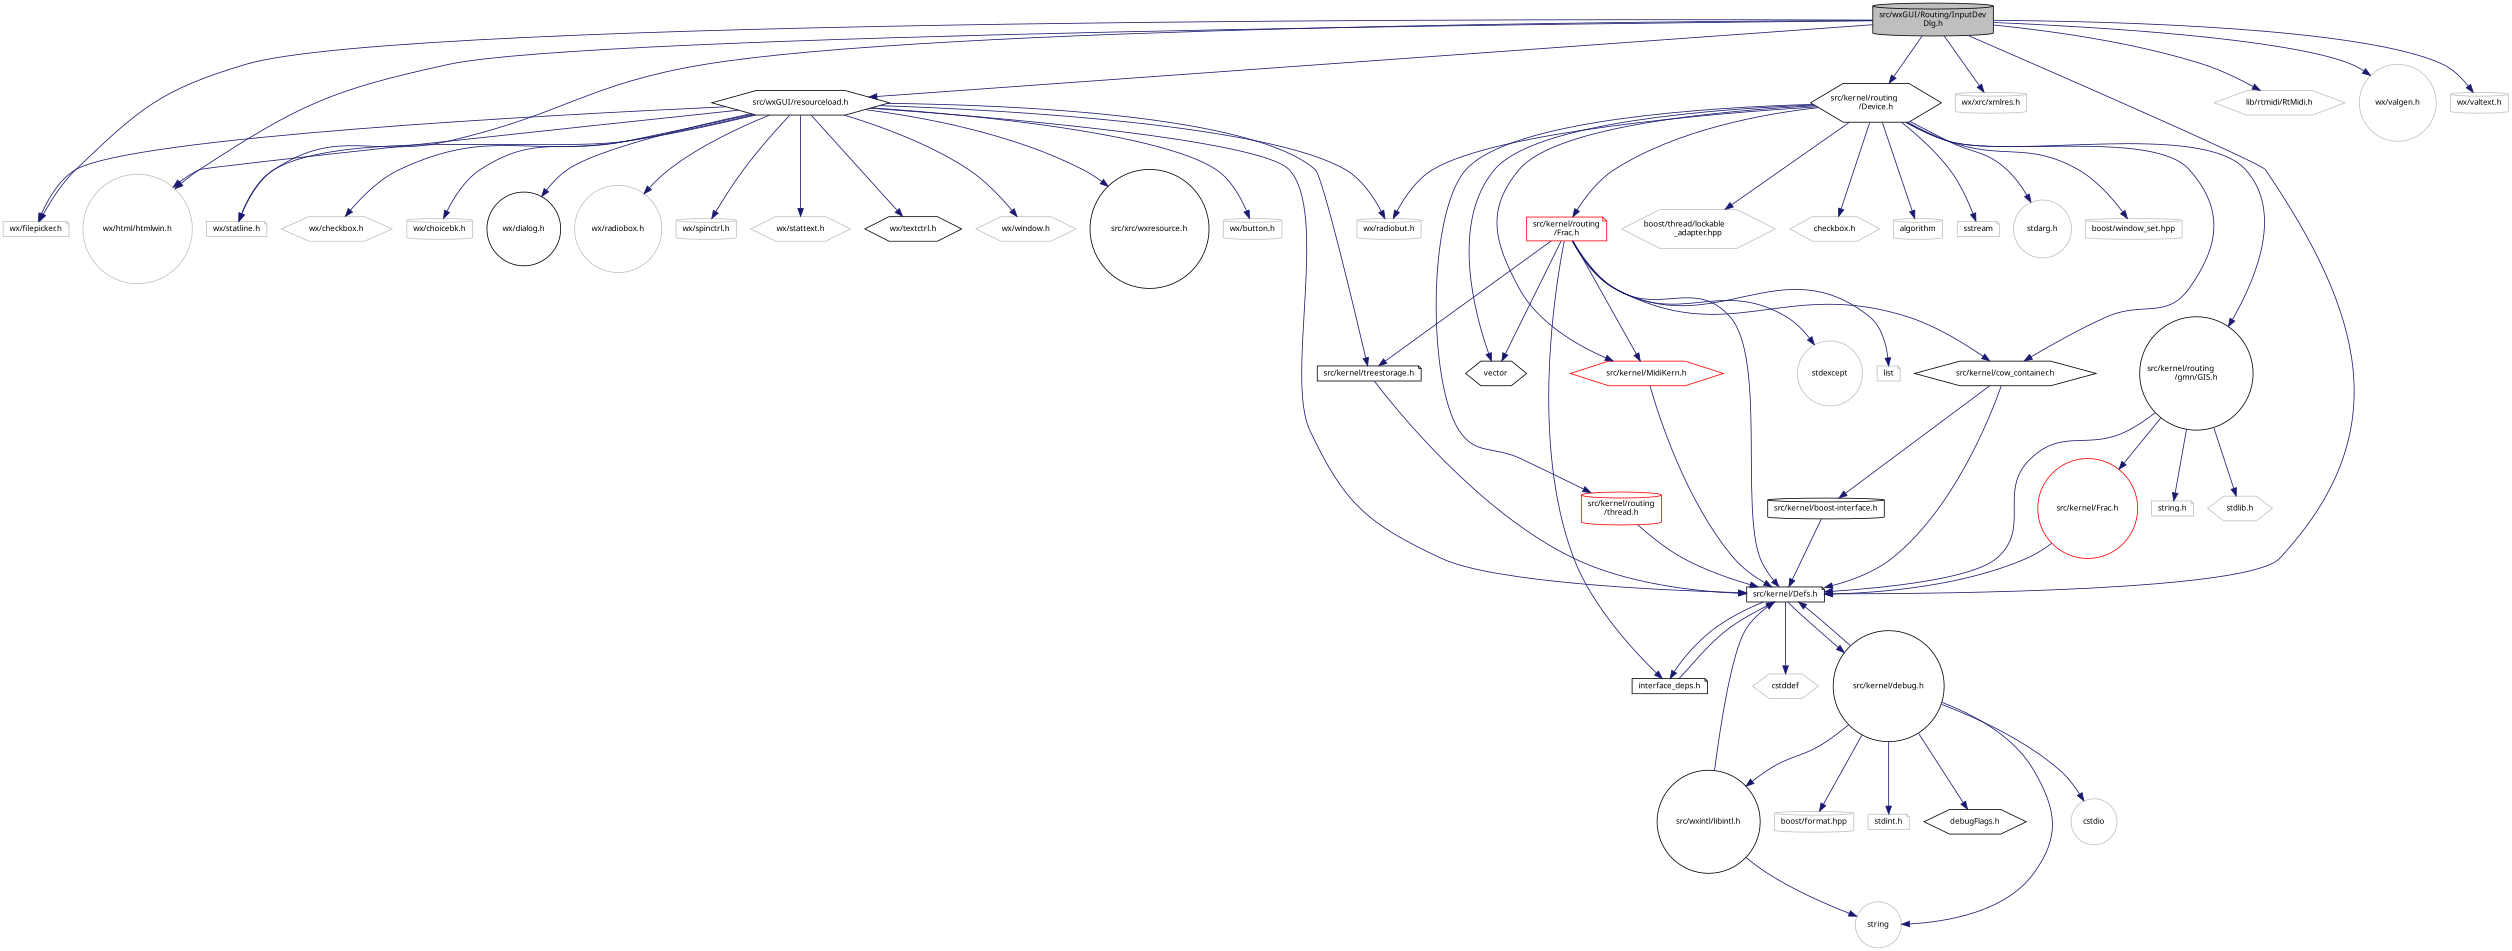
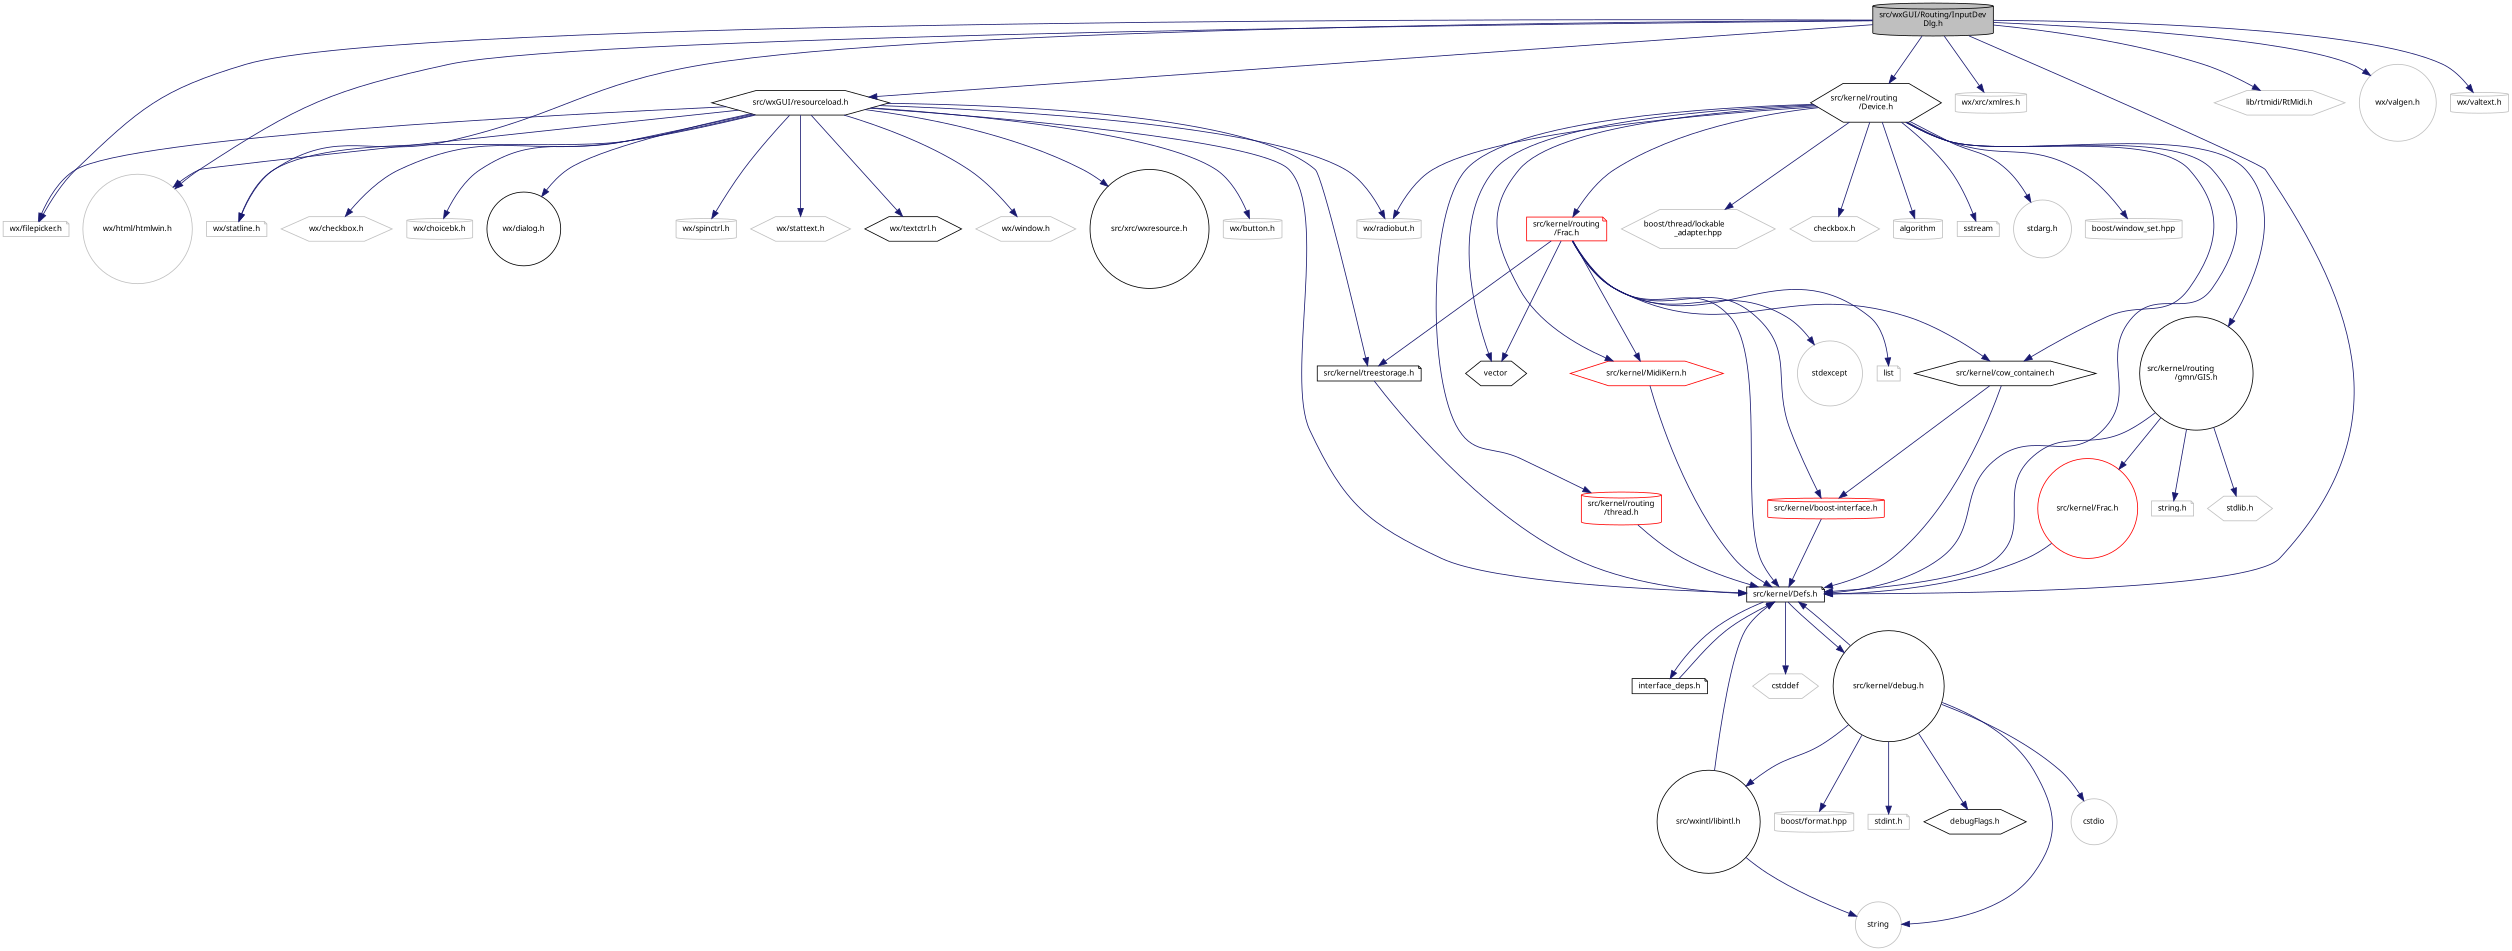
  digraph {
    node [color=grey75 fillcolor=white fontname=Sans fontsize=10 shape=hexagon style=filled]
    edge [color=midnightblue fontname=Sans fontsize=10 labelfontname=Sans labelfontsize=10 style=solid]
    n1 [color=black fillcolor=grey75 fontcolor=black height=0.2 label="src/wxGUI/Routing/InputDev\lDlg.h" shape=cylinder width=0.4]
    n2 [color=black height=0.2 label="src/kernel/Defs.h" shape=note width=0.4]
    n3 [color=black height=0.2 label="src/wxGUI/resourceload.h" width=0.4]
    n4 [height=0.2 label="wx/filepicker.h" shape=note width=0.4]
    n5 [height=0.2 label="wx/html/htmlwin.h" shape=circle width=0.4]
    n6 [height=0.2 label="wx/statline.h" shape=note width=0.4]
    n7 [height=0.2 label="wx/xrc/xmlres.h" shape=cylinder width=0.4]
    n8 [color=black height=0.2 label="src/kernel/routing\l/Device.h" width=0.4]
    n9 [height=0.2 label="lib/rtmidi/RtMidi.h" width=0.4]
    n10 [height=0.2 label="wx/valgen.h" shape=circle width=0.4]
    n11 [height=0.2 label="wx/valtext.h" shape=cylinder width=0.4]
    n12 [color=black height=0.2 label="interface_deps.h" shape=note width=0.4]
    n13 [height=0.2 label=cstddef width=0.4]
    n14 [color=black height=0.2 label="src/kernel/debug.h" shape=circle width=0.4]
    n15 [height=0.2 label="wx/button.h" shape=cylinder width=0.4]
    n16 [height=0.2 label="wx/checkbox.h" width=0.4]
    n17 [height=0.2 label="wx/choicebk.h" shape=cylinder width=0.4]
    n18 [color=black height=0.2 label="wx/dialog.h" shape=circle width=0.4]
-   n19 [height=0.2 label="wx/radiobox.h" shape=circle width=0.4]
    n20 [height=0.2 label="wx/radiobut.h" shape=cylinder width=0.4]
    n21 [height=0.2 label="wx/spinctrl.h" shape=cylinder width=0.4]
    n22 [height=0.2 label="wx/stattext.h" width=0.4]
    n23 [color=black height=0.2 label="wx/textctrl.h" width=0.4]
    n24 [height=0.2 label="wx/window.h" width=0.4]
    n25 [color=black height=0.2 label="src/xrc/wxresource.h" shape=circle width=0.4]
    n26 [color=black height=0.2 label="src/kernel/treestorage.h" shape=note width=0.4]
    n27 [color=black height=0.2 label="src/kernel/cow_container.h" width=0.4]
    n28 [color=black height=0.2 label="src/kernel/routing\l/gmn/GIS.h" shape=circle width=0.4]
    n29 [color=red height=0.2 label="src/kernel/routing\l/Frac.h" shape=note width=0.4]
    n30 [color=red height=0.2 label="src/kernel/MidiKern.h" width=0.4]
    n31 [color=black height=0.2 label=vector width=0.4]
    n32 [color=red height=0.2 label="src/kernel/routing\l/thread.h" shape=cylinder width=0.4]
    n33 [height=0.2 label="boost/thread/lockable\l_adapter.hpp" width=0.4]
    n34 [height=0.2 label="checkbox.h" width=0.4]
    n35 [height=0.2 label=algorithm shape=cylinder width=0.4]
    n36 [height=0.2 label=sstream shape=note width=0.4]
    n37 [height=0.2 label="stdarg.h" shape=circle width=0.4]
    n38 [height=0.2 label="boost/window_set.hpp" shape=cylinder width=0.4]
    n39 [color=black height=0.2 label="src/wxintl/libintl.h" shape=circle width=0.4]
    n40 [height=0.2 label=string shape=circle width=0.4]
    n41 [height=0.2 label=cstdio shape=circle width=0.4]
    n42 [height=0.2 label="boost/format.hpp" shape=cylinder width=0.4]
    n43 [height=0.2 label="stdint.h" shape=note width=0.4]
    n44 [color=black height=0.2 label="debugFlags.h" width=0.4]
-   n45 [color=black height=0.2 label="src/kernel/boost-interface.h" shape=cylinder width=0.4]
+   n45 [color=red height=0.2 label="src/kernel/boost-interface.h" shape=cylinder width=0.4]
    n46 [color=red height=0.2 label="src/kernel/Frac.h" shape=circle width=0.4]
    n47 [height=0.2 label="string.h" shape=note width=0.4]
    n48 [height=0.2 label="stdlib.h" width=0.4]
    n49 [height=0.2 label=list shape=note width=0.4]
    n50 [height=0.2 label=stdexcept shape=circle width=0.4]
    n1 -> n2
    n1 -> n3
    n1 -> n4
    n1 -> n5
    n1 -> n6
    n1 -> n7
    n1 -> n8
    n1 -> n9
    n1 -> n10
    n1 -> n11
    n2 -> n12
    n2 -> n13
    n2 -> n14
    n3 -> n2
    n3 -> n4
    n3 -> n5
    n3 -> n6
    n3 -> n15
    n3 -> n16
    n3 -> n17
    n3 -> n18
-   n3 -> n19
    n3 -> n20
    n3 -> n21
    n3 -> n22
    n3 -> n23
    n3 -> n24
    n3 -> n25
    n3 -> n26
+   n8 -> n2
    n8 -> n20
    n8 -> n27
    n8 -> n28
    n8 -> n29
    n8 -> n30
    n8 -> n31
    n8 -> n32
    n8 -> n33
    n8 -> n34
    n8 -> n35
    n8 -> n36
    n8 -> n37
    n8 -> n38
    n12 -> n2
    n14 -> n2
    n14 -> n39
    n14 -> n40
    n14 -> n41
    n14 -> n42
    n14 -> n43
    n14 -> n44
    n26 -> n2
    n27 -> n2
    n27 -> n45
    n28 -> n2
    n28 -> n46
    n28 -> n47
    n28 -> n48
    n29 -> n2
    n29 -> n26
    n29 -> n27
    n29 -> n30
    n29 -> n31
-   n29 -> n12
+   n29 -> n45
    n29 -> n49
    n29 -> n50
    n30 -> n2
    n32 -> n2
    n39 -> n2
    n39 -> n40
    n45 -> n2
    n46 -> n2
  }
